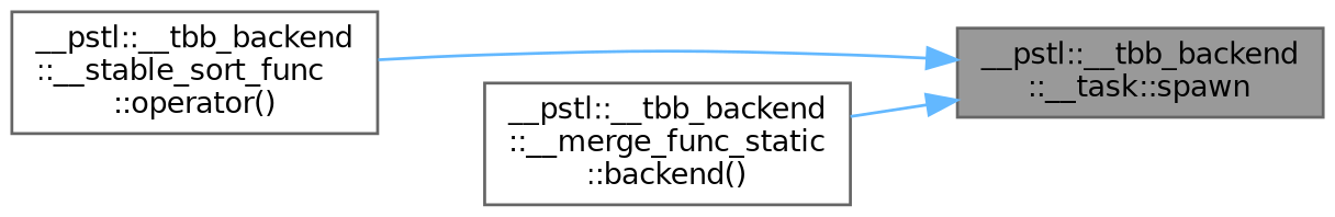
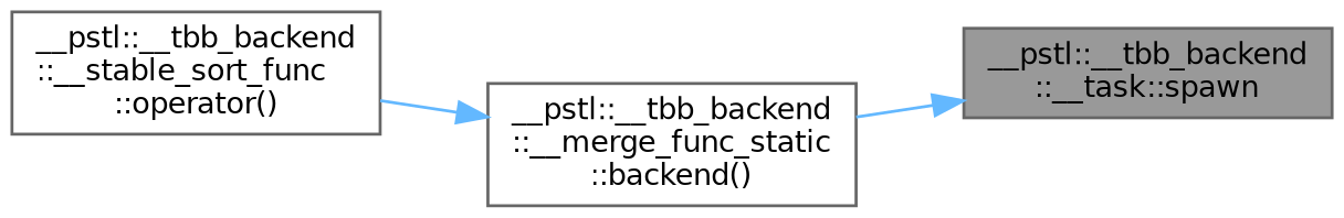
  digraph {
    rankdir=RL
    node [color=grey40 fillcolor=white fontname=Helvetica fontsize=10 shape=box style=filled]
    edge [color=steelblue1 dir=back fontname=Helvetica fontsize=10 labelfontname=Helvetica labelfontsize=10 style=solid]
    n1 [color=gray40 fillcolor=grey60 fontcolor=black height=0.2 label="__pstl::__tbb_backend\l::__task::spawn" width=0.4]
    n2 [height=0.2 label="__pstl::__tbb_backend\l::__stable_sort_func\l::operator()" width=0.4]
    n3 [height=0.2 label="__pstl::__tbb_backend\l::__merge_func_static\l::backend()" width=0.4]
-   n1 -> n2
+   n3 -> n2
    n1 -> n3
  }
